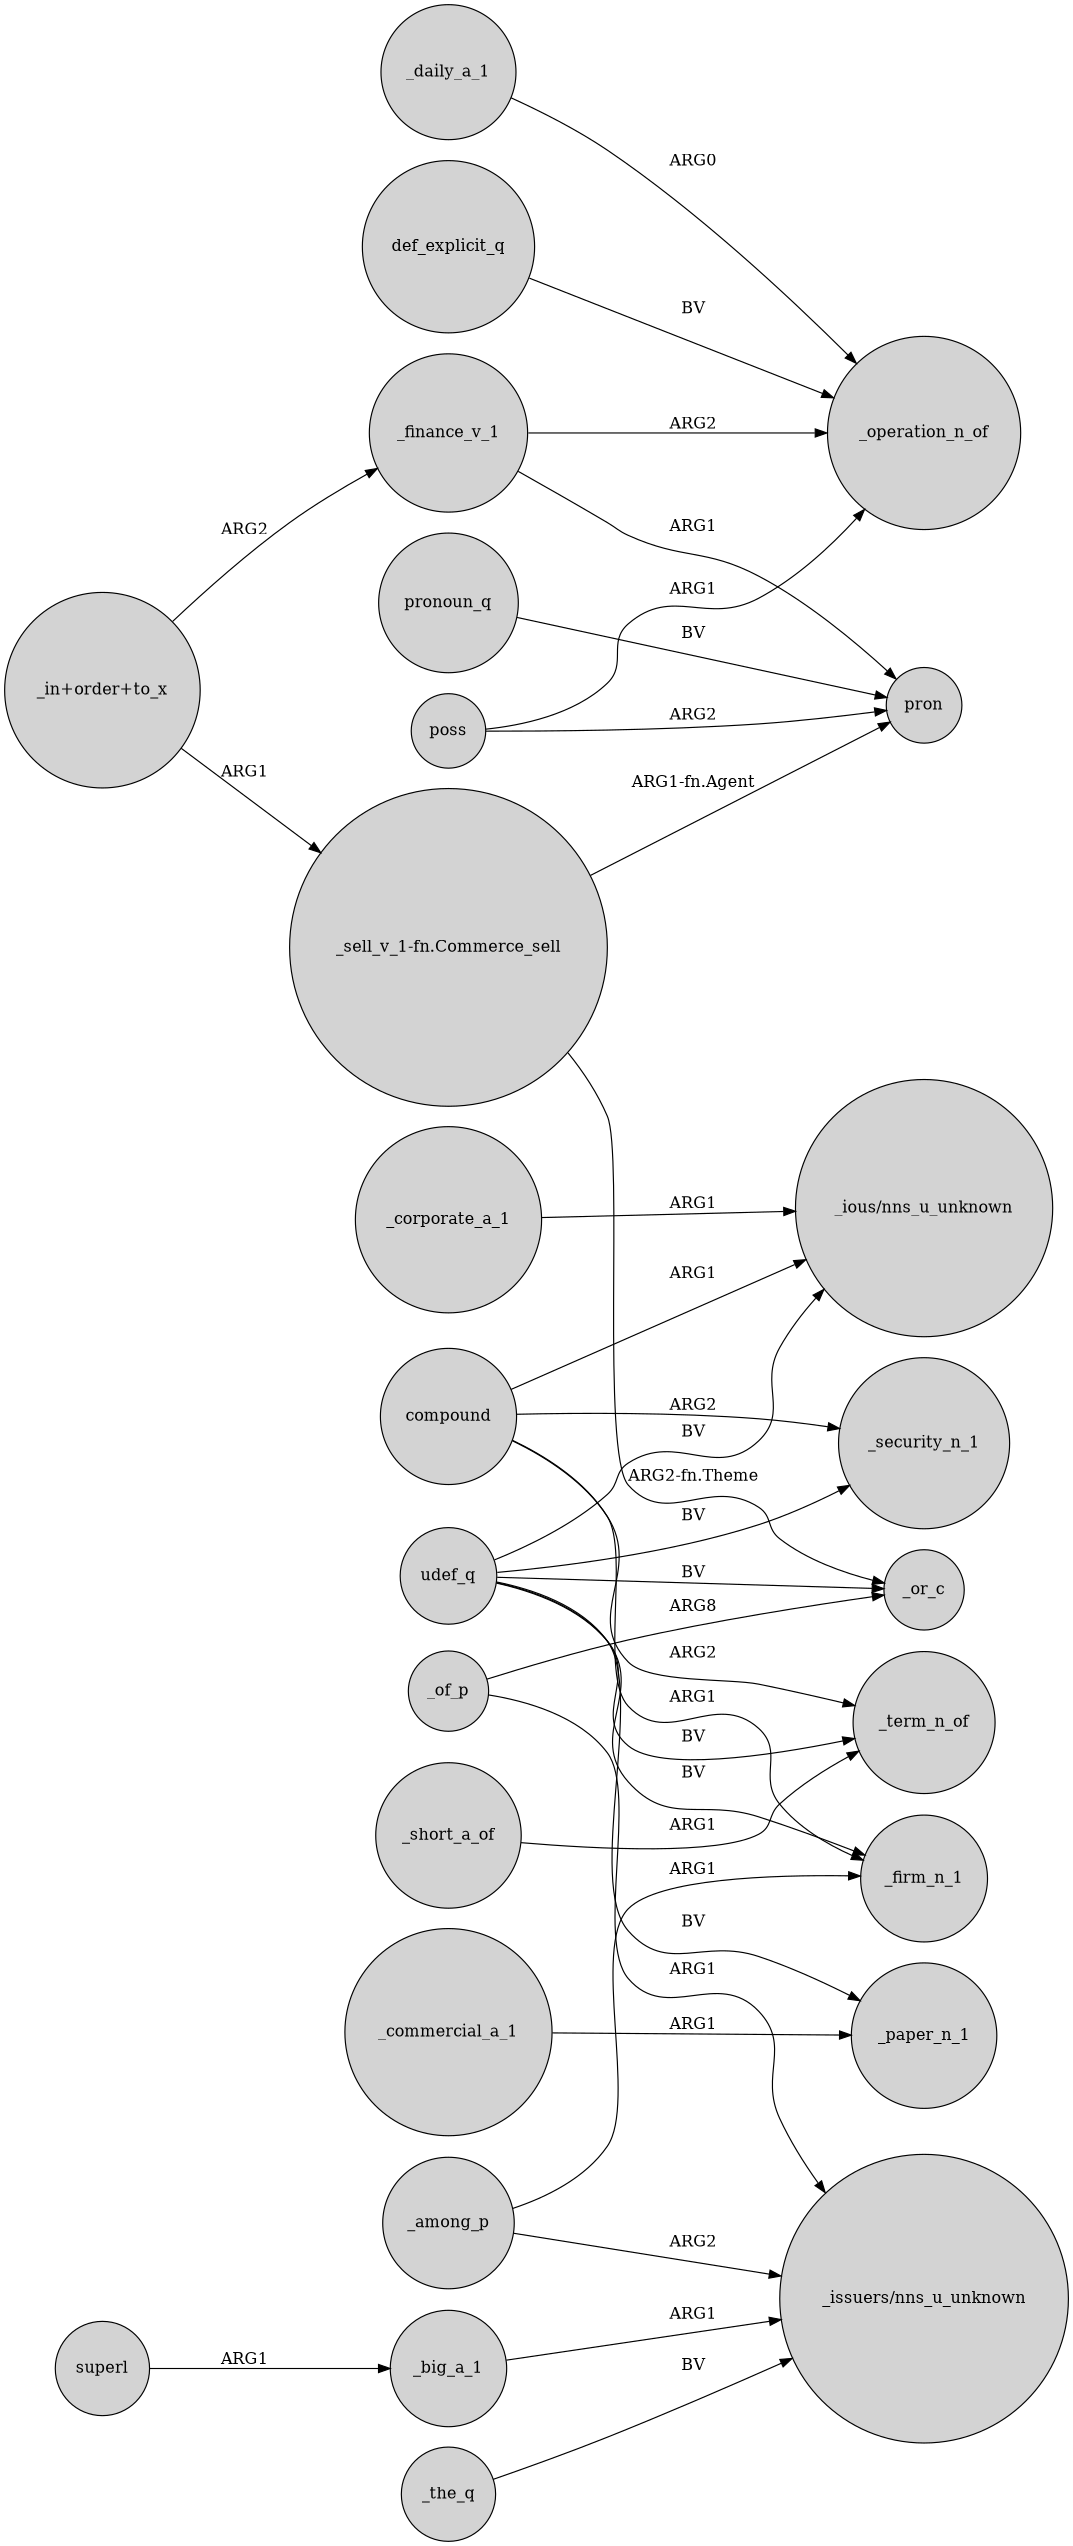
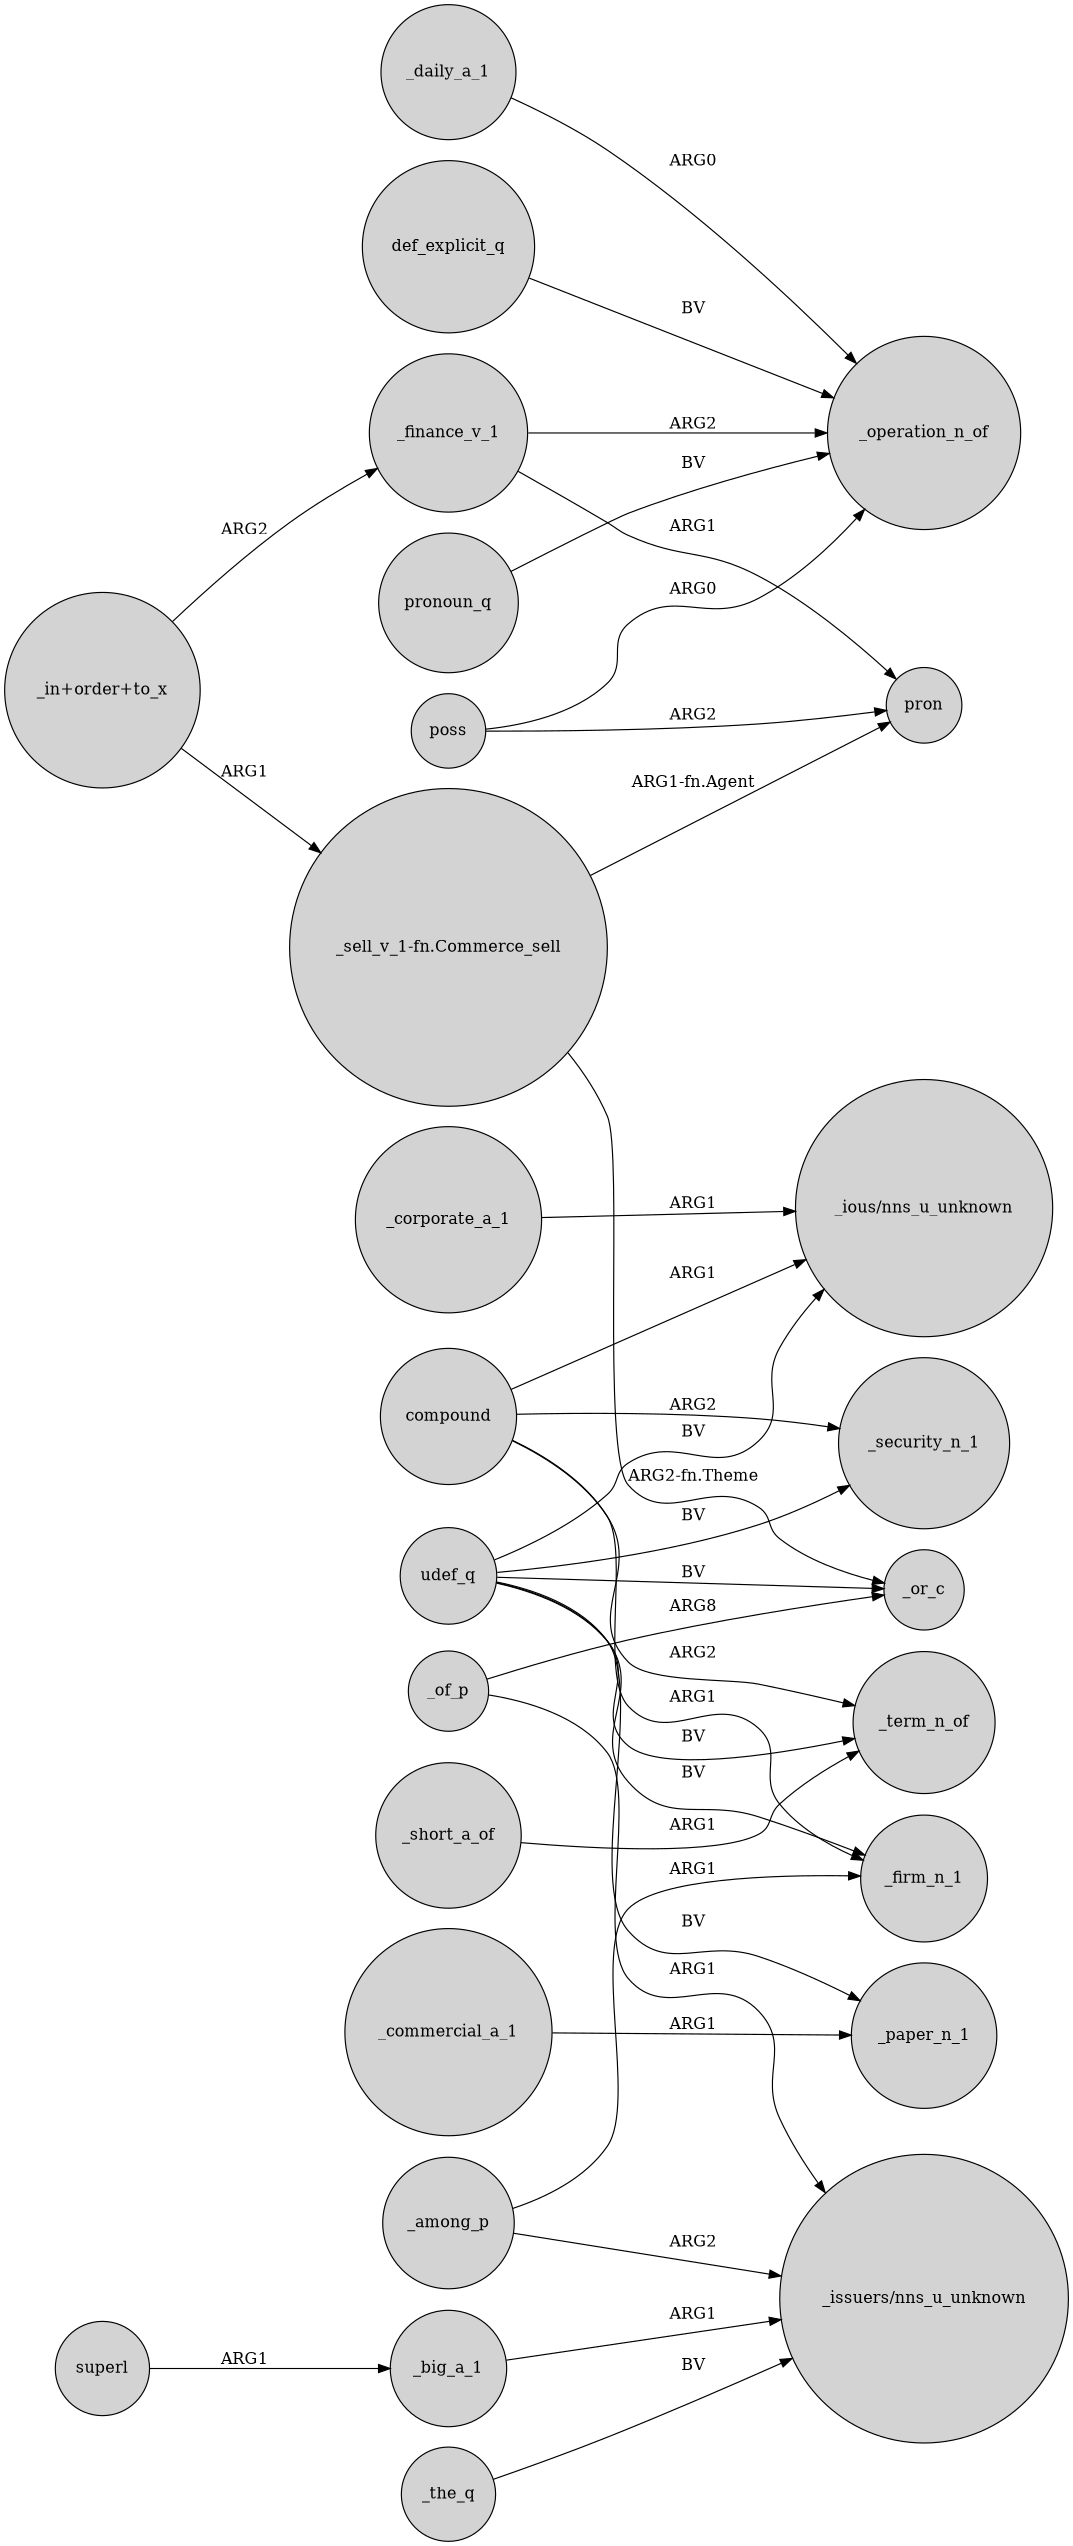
  digraph {
    rankdir=LR
    node [shape=circle style=filled]
    poss
    pron
    _operation_n_of
    compound
    _term_n_of
    _security_n_1
    _firm_n_1
    "_ious/nns_u_unknown"
    _big_a_1
    "_issuers/nns_u_unknown"
    udef_q
    _or_c
    _paper_n_1
    _among_p
    _short_a_of
    _daily_a_1
    _finance_v_1
    _corporate_a_1
    pronoun_q
    def_explicit_q
    _of_p
    _commercial_a_1
    "_sell_v_1-fn.Commerce_sell"
    "_in+order+to_x"
    superl
    _the_q
    poss -> pron [label=ARG2]
-   poss -> _operation_n_of [label=ARG1]
+   poss -> _operation_n_of [label=ARG0]
    compound -> _term_n_of [label=ARG2]
    compound -> _security_n_1 [label=ARG2]
    compound -> _firm_n_1 [label=ARG1]
    compound -> "_ious/nns_u_unknown" [label=ARG1]
    _big_a_1 -> "_issuers/nns_u_unknown" [label=ARG1]
    udef_q -> _term_n_of [label=BV]
    udef_q -> _security_n_1 [label=BV]
    udef_q -> _firm_n_1 [label=BV]
    udef_q -> "_ious/nns_u_unknown" [label=BV]
    udef_q -> _or_c [label=BV]
    udef_q -> _paper_n_1 [label=BV]
    _among_p -> _firm_n_1 [label=ARG1]
    _among_p -> "_issuers/nns_u_unknown" [label=ARG2]
    _short_a_of -> _term_n_of [label=ARG1]
    _daily_a_1 -> _operation_n_of [label=ARG0]
    _finance_v_1 -> pron [label=ARG1]
    _finance_v_1 -> _operation_n_of [label=ARG2]
    _corporate_a_1 -> "_ious/nns_u_unknown" [label=ARG1]
-   pronoun_q -> pron [label=BV]
+   pronoun_q -> _operation_n_of [label=BV]
    def_explicit_q -> _operation_n_of [label=BV]
    _of_p -> "_issuers/nns_u_unknown" [label=ARG1]
    _of_p -> _or_c [label=ARG8]
    _commercial_a_1 -> _paper_n_1 [label=ARG1]
    "_sell_v_1-fn.Commerce_sell" -> pron [label="ARG1-fn.Agent"]
    "_sell_v_1-fn.Commerce_sell" -> _or_c [label="ARG2-fn.Theme"]
    "_in+order+to_x" -> _finance_v_1 [label=ARG2]
    "_in+order+to_x" -> "_sell_v_1-fn.Commerce_sell" [label=ARG1]
    superl -> _big_a_1 [label=ARG1]
    _the_q -> "_issuers/nns_u_unknown" [label=BV]
  }
